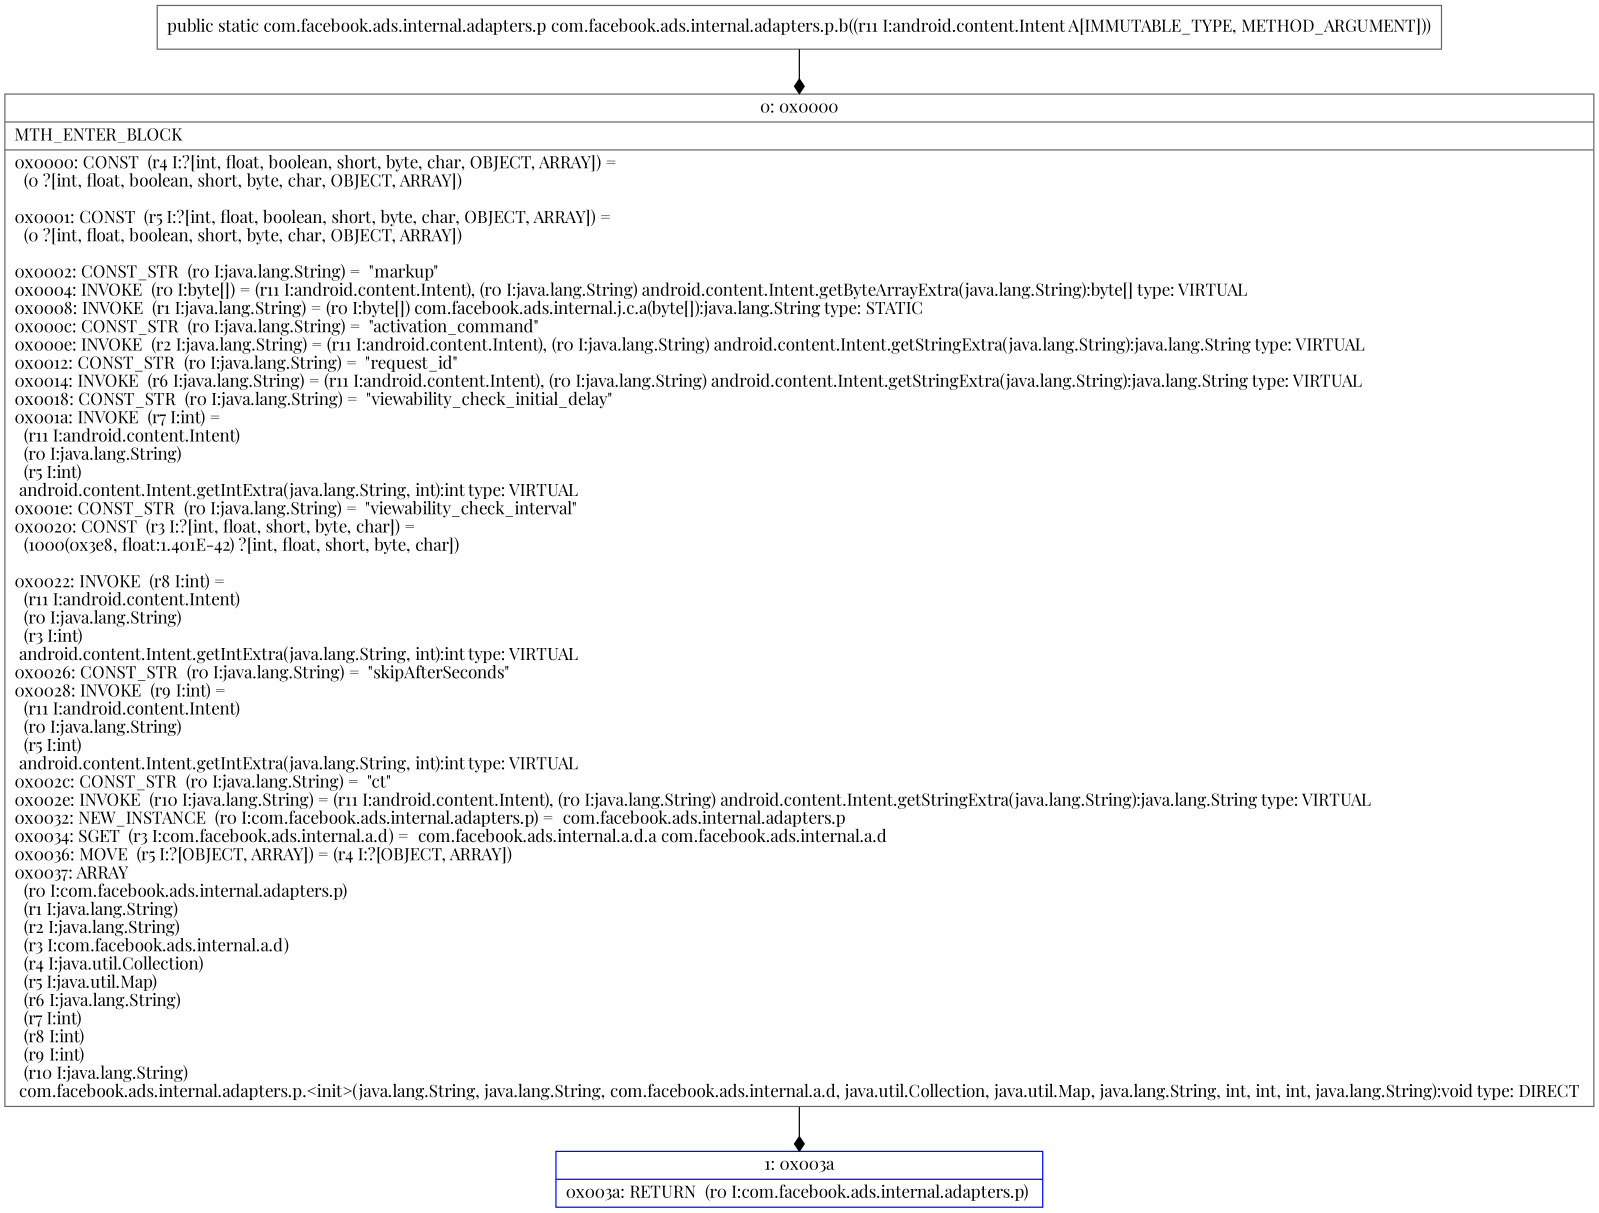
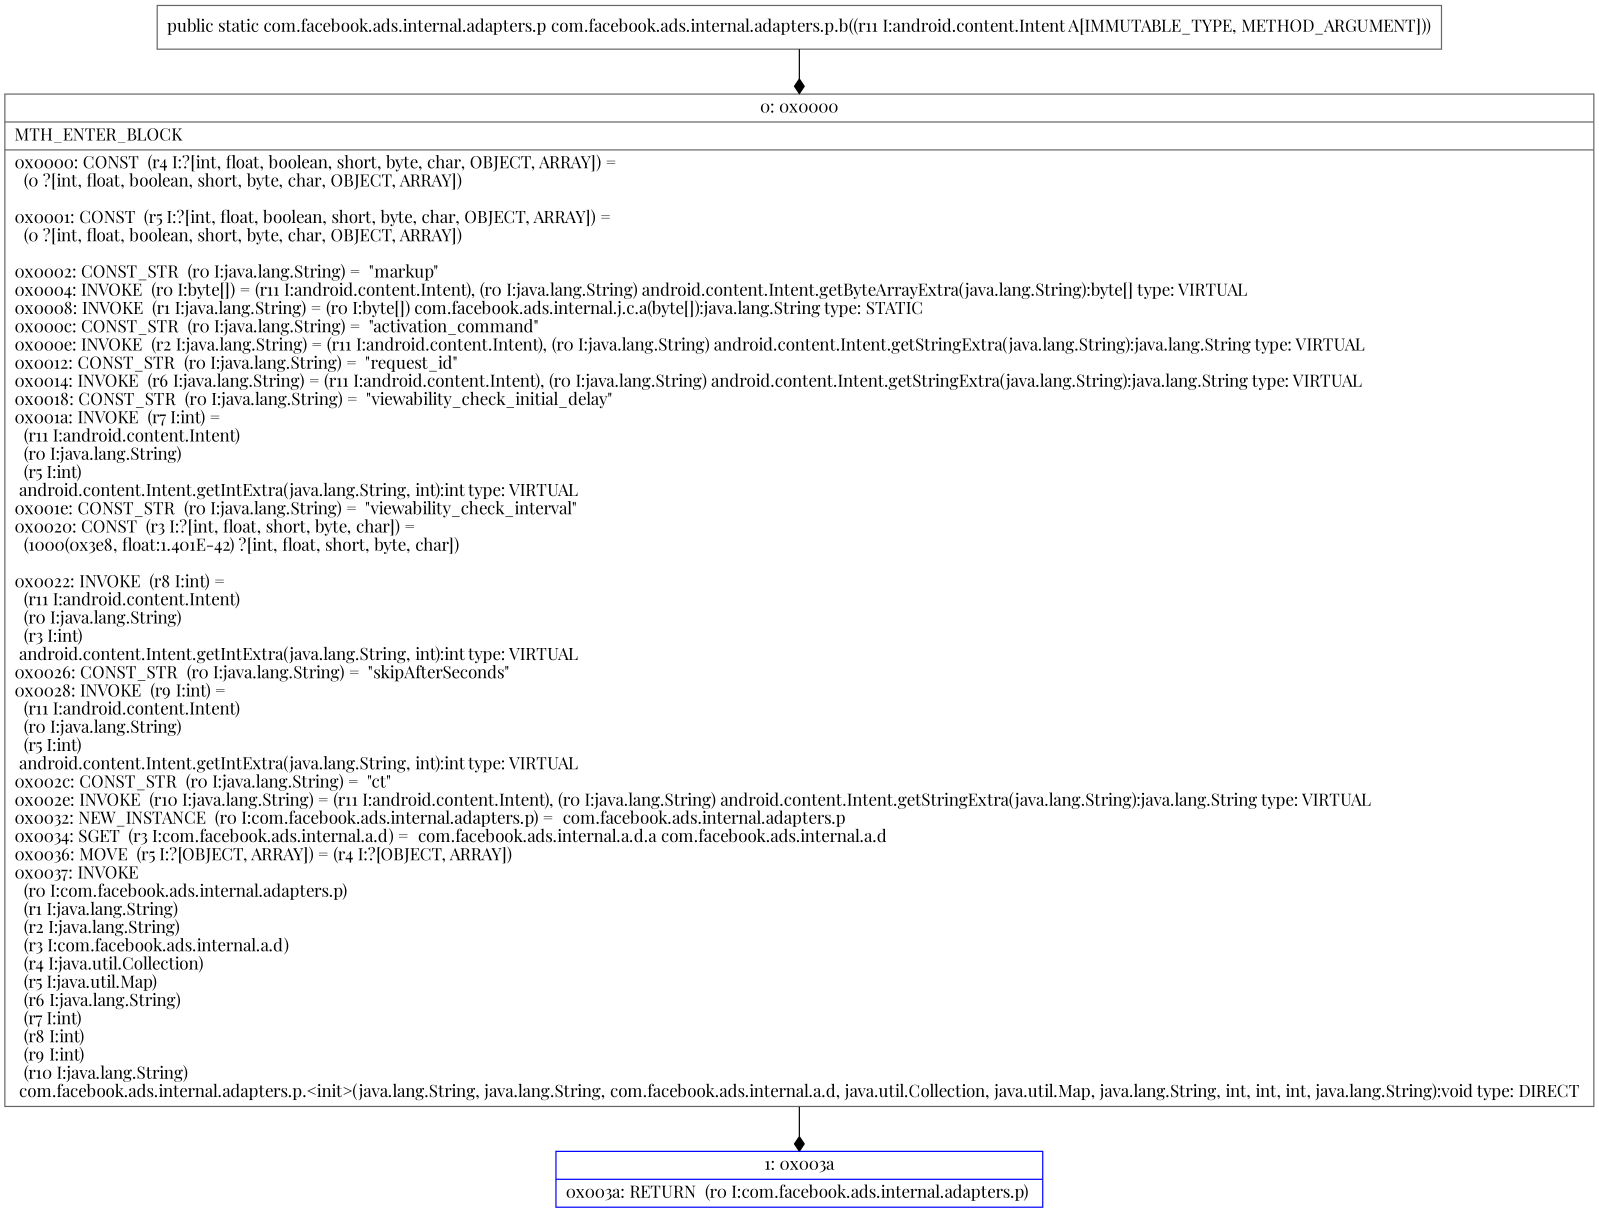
  digraph {
    fontname="Playfair Display"
    node [shape=record color=gray40 fontname="Playfair Display"]
    edge [style=solid arrowhead=diamond fontname="Playfair Display"]
-   n1 [label="{0\:\ 0x0000|MTH_ENTER_BLOCK\l|0x0000: CONST  (r4 I:?[int, float, boolean, short, byte, char, OBJECT, ARRAY]) = \l  (0 ?[int, float, boolean, short, byte, char, OBJECT, ARRAY])\l \l0x0001: CONST  (r5 I:?[int, float, boolean, short, byte, char, OBJECT, ARRAY]) = \l  (0 ?[int, float, boolean, short, byte, char, OBJECT, ARRAY])\l \l0x0002: CONST_STR  (r0 I:java.lang.String) =  \"markup\" \l0x0004: INVOKE  (r0 I:byte[]) = (r11 I:android.content.Intent), (r0 I:java.lang.String) android.content.Intent.getByteArrayExtra(java.lang.String):byte[] type: VIRTUAL \l0x0008: INVOKE  (r1 I:java.lang.String) = (r0 I:byte[]) com.facebook.ads.internal.j.c.a(byte[]):java.lang.String type: STATIC \l0x000c: CONST_STR  (r0 I:java.lang.String) =  \"activation_command\" \l0x000e: INVOKE  (r2 I:java.lang.String) = (r11 I:android.content.Intent), (r0 I:java.lang.String) android.content.Intent.getStringExtra(java.lang.String):java.lang.String type: VIRTUAL \l0x0012: CONST_STR  (r0 I:java.lang.String) =  \"request_id\" \l0x0014: INVOKE  (r6 I:java.lang.String) = (r11 I:android.content.Intent), (r0 I:java.lang.String) android.content.Intent.getStringExtra(java.lang.String):java.lang.String type: VIRTUAL \l0x0018: CONST_STR  (r0 I:java.lang.String) =  \"viewability_check_initial_delay\" \l0x001a: INVOKE  (r7 I:int) = \l  (r11 I:android.content.Intent)\l  (r0 I:java.lang.String)\l  (r5 I:int)\l android.content.Intent.getIntExtra(java.lang.String, int):int type: VIRTUAL \l0x001e: CONST_STR  (r0 I:java.lang.String) =  \"viewability_check_interval\" \l0x0020: CONST  (r3 I:?[int, float, short, byte, char]) = \l  (1000(0x3e8, float:1.401E\-42) ?[int, float, short, byte, char])\l \l0x0022: INVOKE  (r8 I:int) = \l  (r11 I:android.content.Intent)\l  (r0 I:java.lang.String)\l  (r3 I:int)\l android.content.Intent.getIntExtra(java.lang.String, int):int type: VIRTUAL \l0x0026: CONST_STR  (r0 I:java.lang.String) =  \"skipAfterSeconds\" \l0x0028: INVOKE  (r9 I:int) = \l  (r11 I:android.content.Intent)\l  (r0 I:java.lang.String)\l  (r5 I:int)\l android.content.Intent.getIntExtra(java.lang.String, int):int type: VIRTUAL \l0x002c: CONST_STR  (r0 I:java.lang.String) =  \"ct\" \l0x002e: INVOKE  (r10 I:java.lang.String) = (r11 I:android.content.Intent), (r0 I:java.lang.String) android.content.Intent.getStringExtra(java.lang.String):java.lang.String type: VIRTUAL \l0x0032: NEW_INSTANCE  (r0 I:com.facebook.ads.internal.adapters.p) =  com.facebook.ads.internal.adapters.p \l0x0034: SGET  (r3 I:com.facebook.ads.internal.a.d) =  com.facebook.ads.internal.a.d.a com.facebook.ads.internal.a.d \l0x0036: MOVE  (r5 I:?[OBJECT, ARRAY]) = (r4 I:?[OBJECT, ARRAY]) \l0x0037: ARRAY  \l  (r0 I:com.facebook.ads.internal.adapters.p)\l  (r1 I:java.lang.String)\l  (r2 I:java.lang.String)\l  (r3 I:com.facebook.ads.internal.a.d)\l  (r4 I:java.util.Collection)\l  (r5 I:java.util.Map)\l  (r6 I:java.lang.String)\l  (r7 I:int)\l  (r8 I:int)\l  (r9 I:int)\l  (r10 I:java.lang.String)\l com.facebook.ads.internal.adapters.p.\<init\>(java.lang.String, java.lang.String, com.facebook.ads.internal.a.d, java.util.Collection, java.util.Map, java.lang.String, int, int, int, java.lang.String):void type: DIRECT \l}"]
+   n1 [label="{0\:\ 0x0000|MTH_ENTER_BLOCK\l|0x0000: CONST  (r4 I:?[int, float, boolean, short, byte, char, OBJECT, ARRAY]) = \l  (0 ?[int, float, boolean, short, byte, char, OBJECT, ARRAY])\l \l0x0001: CONST  (r5 I:?[int, float, boolean, short, byte, char, OBJECT, ARRAY]) = \l  (0 ?[int, float, boolean, short, byte, char, OBJECT, ARRAY])\l \l0x0002: CONST_STR  (r0 I:java.lang.String) =  \"markup\" \l0x0004: INVOKE  (r0 I:byte[]) = (r11 I:android.content.Intent), (r0 I:java.lang.String) android.content.Intent.getByteArrayExtra(java.lang.String):byte[] type: VIRTUAL \l0x0008: INVOKE  (r1 I:java.lang.String) = (r0 I:byte[]) com.facebook.ads.internal.j.c.a(byte[]):java.lang.String type: STATIC \l0x000c: CONST_STR  (r0 I:java.lang.String) =  \"activation_command\" \l0x000e: INVOKE  (r2 I:java.lang.String) = (r11 I:android.content.Intent), (r0 I:java.lang.String) android.content.Intent.getStringExtra(java.lang.String):java.lang.String type: VIRTUAL \l0x0012: CONST_STR  (r0 I:java.lang.String) =  \"request_id\" \l0x0014: INVOKE  (r6 I:java.lang.String) = (r11 I:android.content.Intent), (r0 I:java.lang.String) android.content.Intent.getStringExtra(java.lang.String):java.lang.String type: VIRTUAL \l0x0018: CONST_STR  (r0 I:java.lang.String) =  \"viewability_check_initial_delay\" \l0x001a: INVOKE  (r7 I:int) = \l  (r11 I:android.content.Intent)\l  (r0 I:java.lang.String)\l  (r5 I:int)\l android.content.Intent.getIntExtra(java.lang.String, int):int type: VIRTUAL \l0x001e: CONST_STR  (r0 I:java.lang.String) =  \"viewability_check_interval\" \l0x0020: CONST  (r3 I:?[int, float, short, byte, char]) = \l  (1000(0x3e8, float:1.401E\-42) ?[int, float, short, byte, char])\l \l0x0022: INVOKE  (r8 I:int) = \l  (r11 I:android.content.Intent)\l  (r0 I:java.lang.String)\l  (r3 I:int)\l android.content.Intent.getIntExtra(java.lang.String, int):int type: VIRTUAL \l0x0026: CONST_STR  (r0 I:java.lang.String) =  \"skipAfterSeconds\" \l0x0028: INVOKE  (r9 I:int) = \l  (r11 I:android.content.Intent)\l  (r0 I:java.lang.String)\l  (r5 I:int)\l android.content.Intent.getIntExtra(java.lang.String, int):int type: VIRTUAL \l0x002c: CONST_STR  (r0 I:java.lang.String) =  \"ct\" \l0x002e: INVOKE  (r10 I:java.lang.String) = (r11 I:android.content.Intent), (r0 I:java.lang.String) android.content.Intent.getStringExtra(java.lang.String):java.lang.String type: VIRTUAL \l0x0032: NEW_INSTANCE  (r0 I:com.facebook.ads.internal.adapters.p) =  com.facebook.ads.internal.adapters.p \l0x0034: SGET  (r3 I:com.facebook.ads.internal.a.d) =  com.facebook.ads.internal.a.d.a com.facebook.ads.internal.a.d \l0x0036: MOVE  (r5 I:?[OBJECT, ARRAY]) = (r4 I:?[OBJECT, ARRAY]) \l0x0037: INVOKE  \l  (r0 I:com.facebook.ads.internal.adapters.p)\l  (r1 I:java.lang.String)\l  (r2 I:java.lang.String)\l  (r3 I:com.facebook.ads.internal.a.d)\l  (r4 I:java.util.Collection)\l  (r5 I:java.util.Map)\l  (r6 I:java.lang.String)\l  (r7 I:int)\l  (r8 I:int)\l  (r9 I:int)\l  (r10 I:java.lang.String)\l com.facebook.ads.internal.adapters.p.\<init\>(java.lang.String, java.lang.String, com.facebook.ads.internal.a.d, java.util.Collection, java.util.Map, java.lang.String, int, int, int, java.lang.String):void type: DIRECT \l}"]
    n2 [label="{1\:\ 0x003a|0x003a: RETURN  (r0 I:com.facebook.ads.internal.adapters.p) \l}" color=blue]
    n3 [label="{public static com.facebook.ads.internal.adapters.p com.facebook.ads.internal.adapters.p.b((r11 I:android.content.Intent A[IMMUTABLE_TYPE, METHOD_ARGUMENT])) }"]
    n1 -> n2
    n3 -> n1
  }
